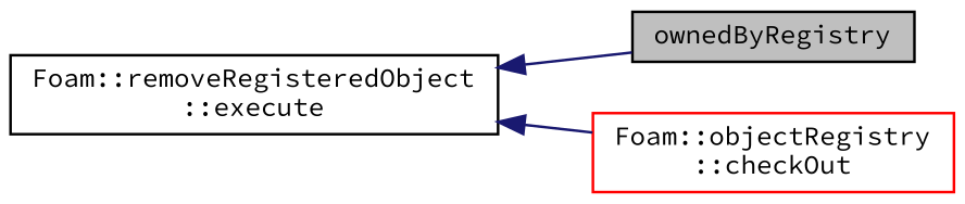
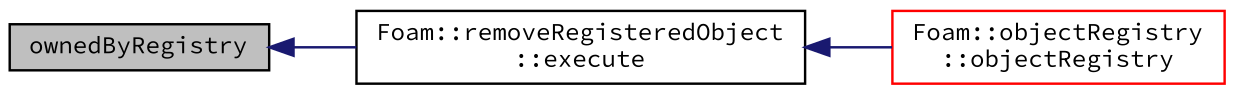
  digraph {
    fontname="Source Code Pro"
    rankdir=LR
    node [color=black fontname="Source Code Pro" fontsize=10 shape=record]
    edge [color=midnightblue dir=back fontname="Source Code Pro" fontsize=10 labelfontname=FreeSans labelfontsize=10 style=solid]
    n1 [fillcolor=grey75 fontcolor=black height=0.2 label=ownedByRegistry style=filled width=0.4]
    n2 [height=0.2 label="Foam::removeRegisteredObject\l::execute" width=0.4]
-   n3 [color=red height=0.2 label="Foam::objectRegistry\l::checkOut" width=0.4]
-   n2 -> n1
+   n3 [color=red height=0.2 label="Foam::objectRegistry\l::objectRegistry" width=0.4]
+   n1 -> n2
    n2 -> n3
  }
